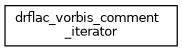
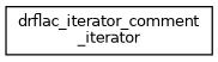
  digraph {
    rankdir=LR
-   n1 [color=black fillcolor=white fontname=Helvetica fontsize=10 height=0.2 label="drflac_vorbis_comment\l_iterator" shape=record style=filled width=0.4]
+   n1 [color=black fillcolor=white fontname=Helvetica fontsize=10 height=0.2 label="drflac_iterator_comment\l_iterator" shape=record style=filled width=0.4]
  }
